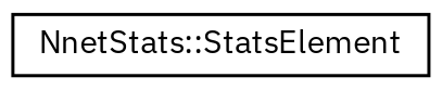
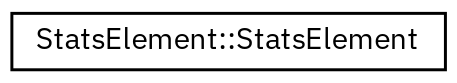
  digraph {
    rankdir=LR
    fontname="IBM Plex Sans"
-   n1 [color=black fillcolor=white fontname="IBM Plex Sans" fontsize=10 height=0.2 label="NnetStats::StatsElement" shape=record style=filled width=0.4]
+   n1 [color=black fillcolor=white fontname="IBM Plex Sans" fontsize=10 height=0.2 label="StatsElement::StatsElement" shape=record style=filled width=0.4]
  }
